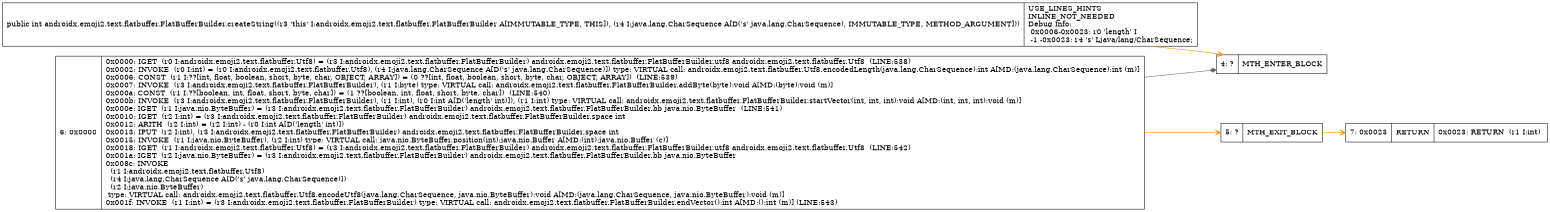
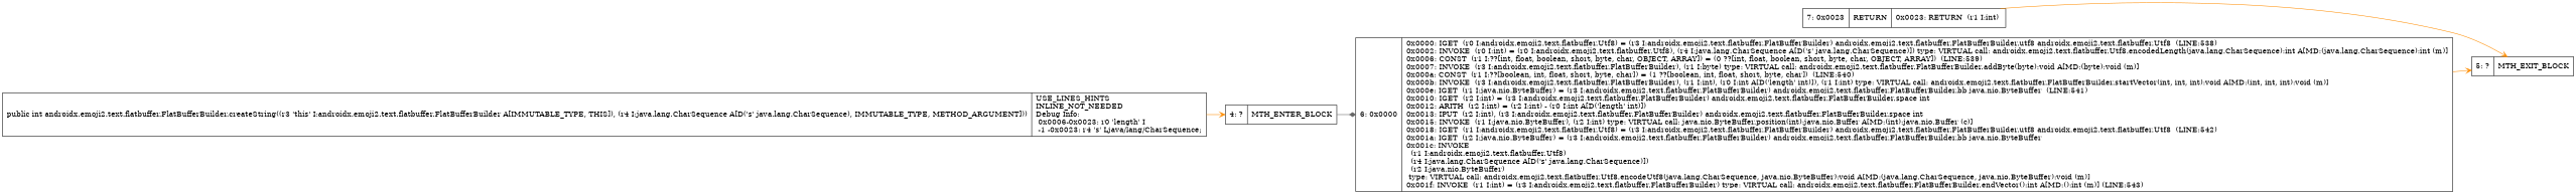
  digraph {
    rankdir=LR
    node [shape=record]
    edge [arrowhead=vee color=darkorange]
    n1 [label="{4\:\ ?|MTH_ENTER_BLOCK\l}"]
-   n2 [label="{6\:\ 0x0000|0x0000: IGET  (r0 I:androidx.emoji2.text.flatbuffer.Utf8) = (r3 I:androidx.emoji2.text.flatbuffer.FlatBufferBuilder) androidx.emoji2.text.flatbuffer.FlatBufferBuilder.utf8 androidx.emoji2.text.flatbuffer.Utf8  (LINE:538)\l0x0002: INVOKE  (r0 I:int) = (r0 I:androidx.emoji2.text.flatbuffer.Utf8), (r4 I:java.lang.CharSequence A[D('s' java.lang.CharSequence)]) type: VIRTUAL call: androidx.emoji2.text.flatbuffer.Utf8.encodedLength(java.lang.CharSequence):int A[MD:(java.lang.CharSequence):int (m)]\l0x0006: CONST  (r1 I:??[int, float, boolean, short, byte, char, OBJECT, ARRAY]) = (0 ??[int, float, boolean, short, byte, char, OBJECT, ARRAY])  (LINE:539)\l0x0007: INVOKE  (r3 I:androidx.emoji2.text.flatbuffer.FlatBufferBuilder), (r1 I:byte) type: VIRTUAL call: androidx.emoji2.text.flatbuffer.FlatBufferBuilder.addByte(byte):void A[MD:(byte):void (m)]\l0x000a: CONST  (r1 I:??[boolean, int, float, short, byte, char]) = (1 ??[boolean, int, float, short, byte, char])  (LINE:540)\l0x000b: INVOKE  (r3 I:androidx.emoji2.text.flatbuffer.FlatBufferBuilder), (r1 I:int), (r0 I:int A[D('length' int)]), (r1 I:int) type: VIRTUAL call: androidx.emoji2.text.flatbuffer.FlatBufferBuilder.startVector(int, int, int):void A[MD:(int, int, int):void (m)]\l0x000e: IGET  (r1 I:java.nio.ByteBuffer) = (r3 I:androidx.emoji2.text.flatbuffer.FlatBufferBuilder) androidx.emoji2.text.flatbuffer.FlatBufferBuilder.bb java.nio.ByteBuffer  (LINE:541)\l0x0010: IGET  (r2 I:int) = (r3 I:androidx.emoji2.text.flatbuffer.FlatBufferBuilder) androidx.emoji2.text.flatbuffer.FlatBufferBuilder.space int \l0x0012: ARITH  (r2 I:int) = (r2 I:int) \- (r0 I:int A[D('length' int)]) \l0x0013: IPUT  (r2 I:int), (r3 I:androidx.emoji2.text.flatbuffer.FlatBufferBuilder) androidx.emoji2.text.flatbuffer.FlatBufferBuilder.space int \l0x0015: INVOKE  (r1 I:java.nio.ByteBuffer), (r2 I:int) type: VIRTUAL call: java.nio.ByteBuffer.position(int):java.nio.Buffer A[MD:(int):java.nio.Buffer (c)]\l0x0018: IGET  (r1 I:androidx.emoji2.text.flatbuffer.Utf8) = (r3 I:androidx.emoji2.text.flatbuffer.FlatBufferBuilder) androidx.emoji2.text.flatbuffer.FlatBufferBuilder.utf8 androidx.emoji2.text.flatbuffer.Utf8  (LINE:542)\l0x001a: IGET  (r2 I:java.nio.ByteBuffer) = (r3 I:androidx.emoji2.text.flatbuffer.FlatBufferBuilder) androidx.emoji2.text.flatbuffer.FlatBufferBuilder.bb java.nio.ByteBuffer \l0x008c: INVOKE  \l  (r1 I:androidx.emoji2.text.flatbuffer.Utf8)\l  (r4 I:java.lang.CharSequence A[D('s' java.lang.CharSequence)])\l  (r2 I:java.nio.ByteBuffer)\l type: VIRTUAL call: androidx.emoji2.text.flatbuffer.Utf8.encodeUtf8(java.lang.CharSequence, java.nio.ByteBuffer):void A[MD:(java.lang.CharSequence, java.nio.ByteBuffer):void (m)]\l0x001f: INVOKE  (r1 I:int) = (r3 I:androidx.emoji2.text.flatbuffer.FlatBufferBuilder) type: VIRTUAL call: androidx.emoji2.text.flatbuffer.FlatBufferBuilder.endVector():int A[MD:():int (m)] (LINE:543)\l}"]
+   n2 [label="{6\:\ 0x0000|0x0000: IGET  (r0 I:androidx.emoji2.text.flatbuffer.Utf8) = (r3 I:androidx.emoji2.text.flatbuffer.FlatBufferBuilder) androidx.emoji2.text.flatbuffer.FlatBufferBuilder.utf8 androidx.emoji2.text.flatbuffer.Utf8  (LINE:538)\l0x0002: INVOKE  (r0 I:int) = (r0 I:androidx.emoji2.text.flatbuffer.Utf8), (r4 I:java.lang.CharSequence A[D('s' java.lang.CharSequence)]) type: VIRTUAL call: androidx.emoji2.text.flatbuffer.Utf8.encodedLength(java.lang.CharSequence):int A[MD:(java.lang.CharSequence):int (m)]\l0x0006: CONST  (r1 I:??[int, float, boolean, short, byte, char, OBJECT, ARRAY]) = (0 ??[int, float, boolean, short, byte, char, OBJECT, ARRAY])  (LINE:539)\l0x0007: INVOKE  (r3 I:androidx.emoji2.text.flatbuffer.FlatBufferBuilder), (r1 I:byte) type: VIRTUAL call: androidx.emoji2.text.flatbuffer.FlatBufferBuilder.addByte(byte):void A[MD:(byte):void (m)]\l0x000a: CONST  (r1 I:??[boolean, int, float, short, byte, char]) = (1 ??[boolean, int, float, short, byte, char])  (LINE:540)\l0x000b: INVOKE  (r3 I:androidx.emoji2.text.flatbuffer.FlatBufferBuilder), (r1 I:int), (r0 I:int A[D('length' int)]), (r1 I:int) type: VIRTUAL call: androidx.emoji2.text.flatbuffer.FlatBufferBuilder.startVector(int, int, int):void A[MD:(int, int, int):void (m)]\l0x000e: IGET  (r1 I:java.nio.ByteBuffer) = (r3 I:androidx.emoji2.text.flatbuffer.FlatBufferBuilder) androidx.emoji2.text.flatbuffer.FlatBufferBuilder.bb java.nio.ByteBuffer  (LINE:541)\l0x0010: IGET  (r2 I:int) = (r3 I:androidx.emoji2.text.flatbuffer.FlatBufferBuilder) androidx.emoji2.text.flatbuffer.FlatBufferBuilder.space int \l0x0012: ARITH  (r2 I:int) = (r2 I:int) \- (r0 I:int A[D('length' int)]) \l0x0013: IPUT  (r2 I:int), (r3 I:androidx.emoji2.text.flatbuffer.FlatBufferBuilder) androidx.emoji2.text.flatbuffer.FlatBufferBuilder.space int \l0x0015: INVOKE  (r1 I:java.nio.ByteBuffer), (r2 I:int) type: VIRTUAL call: java.nio.ByteBuffer.position(int):java.nio.Buffer A[MD:(int):java.nio.Buffer (c)]\l0x0018: IGET  (r1 I:androidx.emoji2.text.flatbuffer.Utf8) = (r3 I:androidx.emoji2.text.flatbuffer.FlatBufferBuilder) androidx.emoji2.text.flatbuffer.FlatBufferBuilder.utf8 androidx.emoji2.text.flatbuffer.Utf8  (LINE:542)\l0x001a: IGET  (r2 I:java.nio.ByteBuffer) = (r3 I:androidx.emoji2.text.flatbuffer.FlatBufferBuilder) androidx.emoji2.text.flatbuffer.FlatBufferBuilder.bb java.nio.ByteBuffer \l0x001c: INVOKE  \l  (r1 I:androidx.emoji2.text.flatbuffer.Utf8)\l  (r4 I:java.lang.CharSequence A[D('s' java.lang.CharSequence)])\l  (r2 I:java.nio.ByteBuffer)\l type: VIRTUAL call: androidx.emoji2.text.flatbuffer.Utf8.encodeUtf8(java.lang.CharSequence, java.nio.ByteBuffer):void A[MD:(java.lang.CharSequence, java.nio.ByteBuffer):void (m)]\l0x001f: INVOKE  (r1 I:int) = (r3 I:androidx.emoji2.text.flatbuffer.FlatBufferBuilder) type: VIRTUAL call: androidx.emoji2.text.flatbuffer.FlatBufferBuilder.endVector():int A[MD:():int (m)] (LINE:543)\l}"]
    n3 [label="{5\:\ ?|MTH_EXIT_BLOCK\l}"]
    n4 [label="{7\:\ 0x0023|RETURN\l|0x0023: RETURN  (r1 I:int) \l}"]
    n5 [label="{public int androidx.emoji2.text.flatbuffer.FlatBufferBuilder.createString((r3 'this' I:androidx.emoji2.text.flatbuffer.FlatBufferBuilder A[IMMUTABLE_TYPE, THIS]), (r4 I:java.lang.CharSequence A[D('s' java.lang.CharSequence), IMMUTABLE_TYPE, METHOD_ARGUMENT]))  | USE_LINES_HINTS\lINLINE_NOT_NEEDED\lDebug Info:\l  0x0006\-0x0023: r0 'length' I\l  \-1 \-0x0023: r4 's' Ljava\/lang\/CharSequence;\l}"]
-   n2 -> n1 [arrowhead=diamond color=gray40]
+   n1 -> n2 [arrowhead=diamond color=gray40]
    n2 -> n3
-   n3 -> n4
+   n4 -> n3
    n5 -> n1
  }
